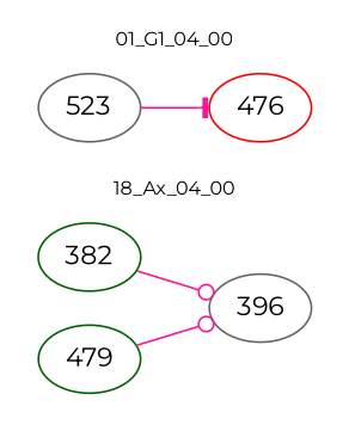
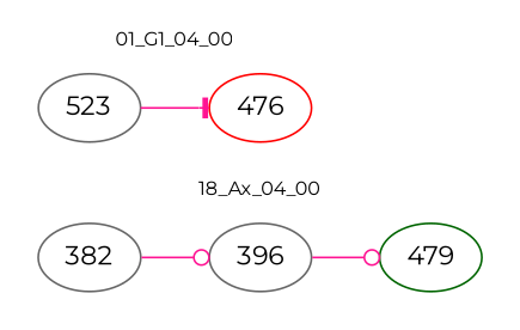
  digraph {
    fontname=Montserrat
    rankdir=LR
    node [color=gray40 fontname=Montserrat]
    edge [arrowhead=odot color=deeppink fontname=Montserrat]
    n1 [label=396]
-   n2 [color=darkgreen label=382]
+   n2 [label=382]
    n3 [color=darkgreen label=479]
    n4 [label=523]
    n5 [color=red label=476]
    subgraph cluster_1 {
      color=white
      fontsize=10
      label="18_Ax_04_00"
      n1
      n2
      n3
    }
    subgraph cluster_2 {
      color=white
      fontsize=10
      label="01_G1_04_00"
      n4
      n5
    }
-   n3 -> n1
+   n1 -> n3
    n2 -> n1
    n4 -> n5 [arrowhead=tee]
  }
